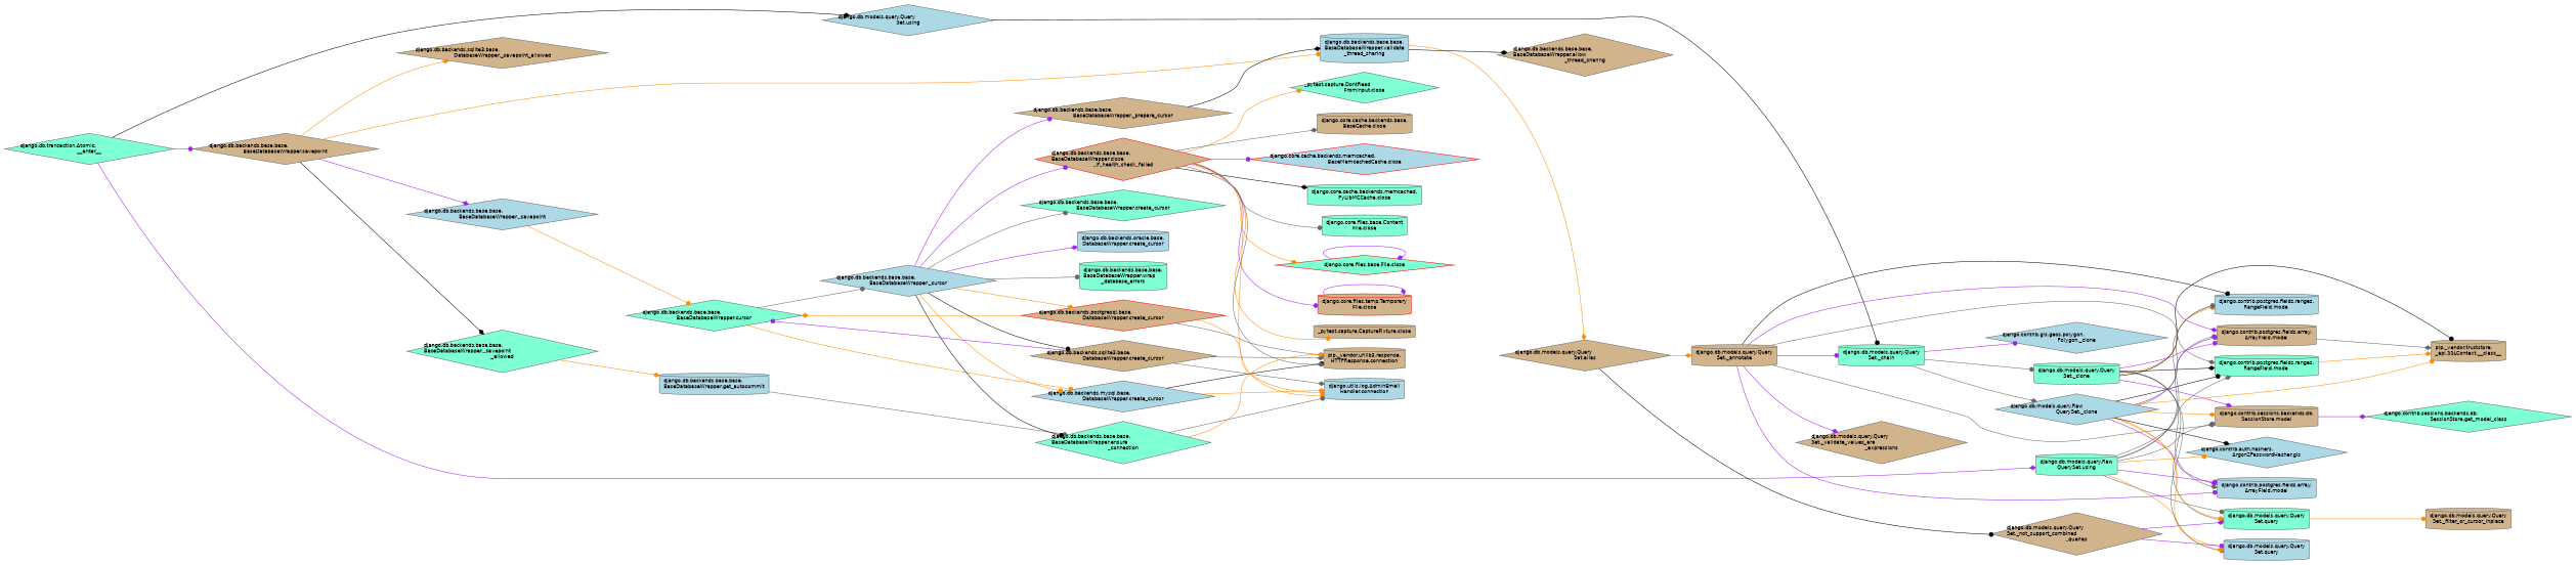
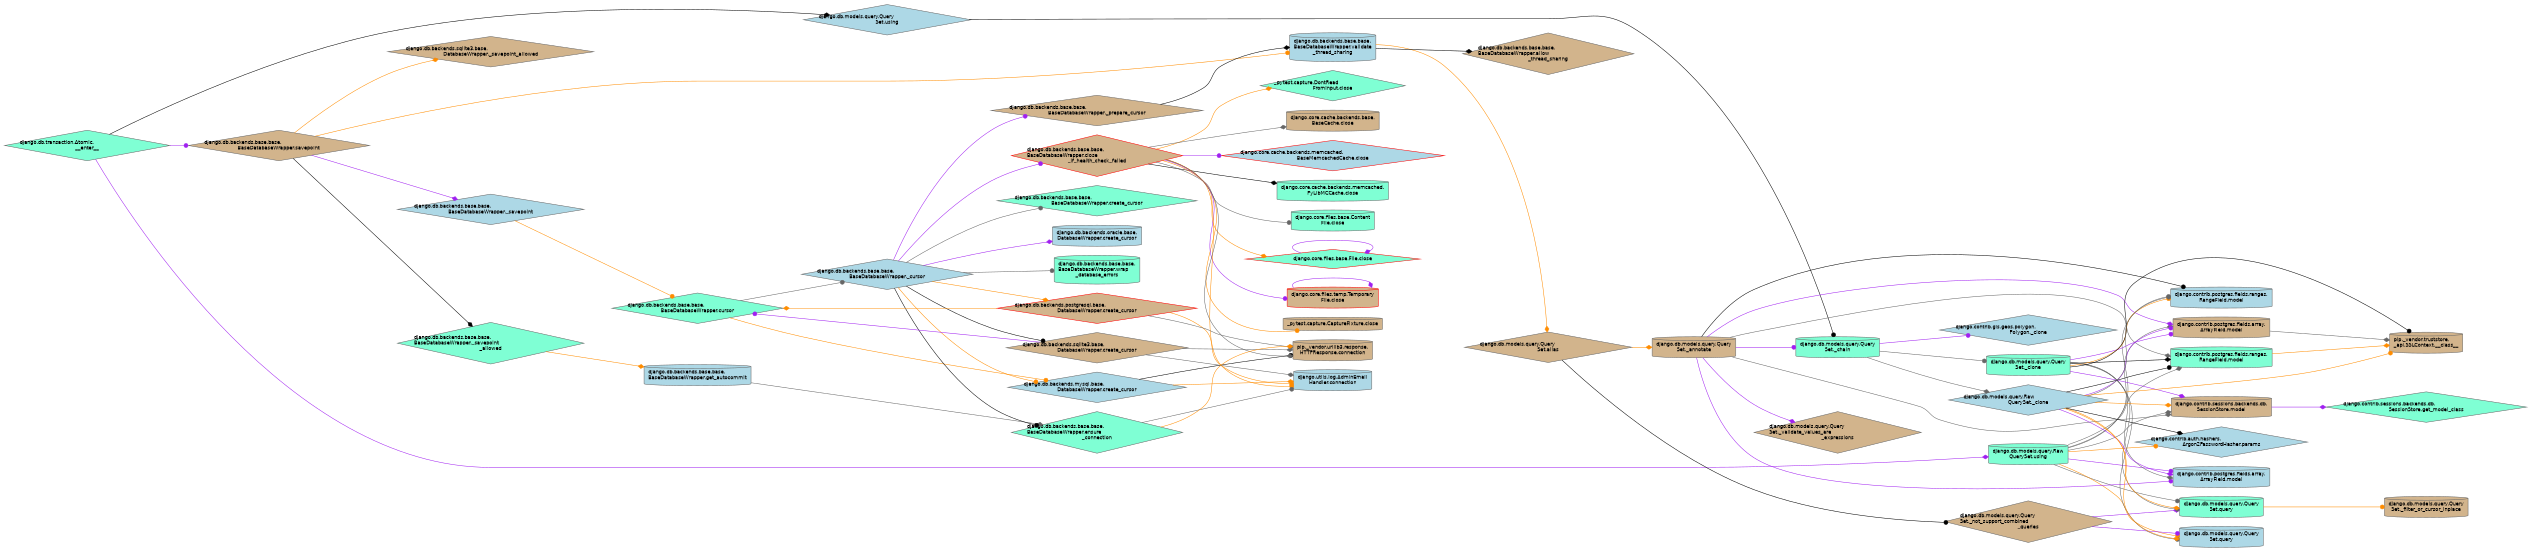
  digraph {
    rankdir=LR
    node [color=grey40 fillcolor=tan fontname=Helvetica fontsize=10 shape=diamond style=filled]
    edge [arrowhead=dot color=darkorange fontname=Helvetica fontsize=10 labelfontname=Helvetica labelfontsize=10 style=solid]
    n1 [color=gray40 fillcolor=aquamarine fontcolor=black height=0.2 label="django.db.transaction.Atomic.\l__enter__" width=0.4]
    n2 [height=0.2 label="django.db.backends.base.base.\lBaseDatabaseWrapper.savepoint" width=0.4]
    n3 [fillcolor=lightblue height=0.2 label="django.db.models.query.Query\lSet.using" width=0.4]
    n4 [fillcolor=aquamarine height=0.2 label="django.db.models.query.Raw\lQuerySet.using" shape=cylinder width=0.4]
    n5 [fillcolor=lightblue height=0.2 label="django.db.backends.base.base.\lBaseDatabaseWrapper._savepoint" width=0.4]
    n6 [fillcolor=lightblue height=0.2 label="django.db.backends.base.base.\lBaseDatabaseWrapper.validate\l_thread_sharing" shape=cylinder width=0.4]
    n7 [fillcolor=aquamarine height=0.2 label="django.db.backends.base.base.\lBaseDatabaseWrapper._savepoint\l_allowed" width=0.4]
    n8 [height=0.2 label="django.db.backends.sqlite3.base.\lDatabaseWrapper._savepoint_allowed" width=0.4]
    n9 [fillcolor=aquamarine height=0.2 label="django.db.models.query.Query\lSet._chain" shape=cylinder width=0.4]
    n10 [height=0.2 label="django.contrib.postgres.fields.array.\lArrayField.model" shape=cylinder width=0.4]
    n11 [fillcolor=lightblue height=0.2 label="django.contrib.postgres.fields.array.\lArrayField.model" shape=cylinder width=0.4]
    n12 [fillcolor=aquamarine height=0.2 label="django.contrib.postgres.fields.ranges.\lRangeField.model" shape=cylinder width=0.4]
    n13 [fillcolor=lightblue height=0.2 label="django.contrib.postgres.fields.ranges.\lRangeField.model" shape=cylinder width=0.4]
    n14 [height=0.2 label="django.contrib.sessions.backends.db.\lSessionStore.model" shape=cylinder width=0.4]
    n15 [fillcolor=aquamarine height=0.2 label="django.db.models.query.Query\lSet.query" shape=cylinder width=0.4]
    n16 [fillcolor=lightblue height=0.2 label="django.db.models.query.Query\lSet.query" shape=cylinder width=0.4]
-   n17 [fillcolor=lightblue height=0.2 label="django.contrib.auth.hashers.\lArgon2PasswordHasher.gis" width=0.4]
+   n17 [fillcolor=lightblue height=0.2 label="django.contrib.auth.hashers.\lArgon2PasswordHasher.params" width=0.4]
    n18 [fillcolor=aquamarine height=0.2 label="django.db.backends.base.base.\lBaseDatabaseWrapper.cursor" width=0.4]
    n19 [height=0.2 label="django.db.models.query.Query\lSet.alias" width=0.4]
    n20 [height=0.2 label="django.db.backends.base.base.\lBaseDatabaseWrapper.allow\l_thread_sharing" width=0.4]
    n21 [fillcolor=lightblue height=0.2 label="django.db.backends.base.base.\lBaseDatabaseWrapper.get_autocommit" shape=cylinder width=0.4]
    n22 [fillcolor=lightblue height=0.2 label="django.db.backends.base.base.\lBaseDatabaseWrapper._cursor" width=0.4]
    n23 [fillcolor=lightblue height=0.2 label="django.db.backends.mysql.base.\lDatabaseWrapper.create_cursor" width=0.4]
    n24 [height=0.2 label="django.db.backends.base.base.\lBaseDatabaseWrapper._prepare_cursor" width=0.4]
    n25 [color=red height=0.2 label="django.db.backends.base.base.\lBaseDatabaseWrapper.close\l_if_health_check_failed" width=0.4]
    n26 [fillcolor=aquamarine height=0.2 label="django.db.backends.base.base.\lBaseDatabaseWrapper.create_cursor" width=0.4]
    n27 [fillcolor=lightblue height=0.2 label="django.db.backends.oracle.base.\lDatabaseWrapper.create_cursor" shape=cylinder width=0.4]
    n28 [color=red height=0.2 label="django.db.backends.postgresql.base.\lDatabaseWrapper.create_cursor" width=0.4]
    n29 [height=0.2 label="django.db.backends.sqlite3.base.\lDatabaseWrapper.create_cursor" width=0.4]
    n30 [fillcolor=aquamarine height=0.2 label="django.db.backends.base.base.\lBaseDatabaseWrapper.ensure\l_connection" width=0.4]
    n31 [fillcolor=aquamarine height=0.2 label="django.db.backends.base.base.\lBaseDatabaseWrapper.wrap\l_database_errors" shape=cylinder width=0.4]
    n32 [height=0.2 label="_pytest.capture.CaptureFixture.close" shape=cylinder width=0.4]
    n33 [fillcolor=aquamarine height=0.2 label="_pytest.capture.DontRead\lFromInput.close" width=0.4]
    n34 [height=0.2 label="django.core.cache.backends.base.\lBaseCache.close" shape=cylinder width=0.4]
    n35 [color=red fillcolor=lightblue height=0.2 label="django.core.cache.backends.memcached.\lBaseMemcachedCache.close" width=0.4]
    n36 [fillcolor=aquamarine height=0.2 label="django.core.cache.backends.memcached.\lPyLibMCCache.close" shape=cylinder width=0.4]
    n37 [fillcolor=aquamarine height=0.2 label="django.core.files.base.Content\lFile.close" shape=cylinder width=0.4]
    n38 [color=red fillcolor=aquamarine height=0.2 label="django.core.files.base.File.close" width=0.4]
    n39 [color=red height=0.2 label="django.core.files.temp.Temporary\lFile.close" shape=cylinder width=0.4]
    n40 [fillcolor=lightblue height=0.2 label="django.utils.log.AdminEmail\lHandler.connection" shape=cylinder width=0.4]
    n41 [height=0.2 label="pip._vendor.urllib3.response.\lHTTPResponse.connection" shape=cylinder width=0.4]
    n42 [height=0.2 label="django.db.models.query.Query\lSet._annotate" shape=cylinder width=0.4]
    n43 [height=0.2 label="django.db.models.query.Query\lSet._not_support_combined\l_queries" width=0.4]
    n44 [height=0.2 label="django.db.models.query.Query\lSet._validate_values_are\l_expressions" width=0.4]
    n45 [fillcolor=lightblue height=0.2 label="django.contrib.gis.geos.polygon.\lPolygon._clone" width=0.4]
    n46 [fillcolor=aquamarine height=0.2 label="django.db.models.query.Query\lSet._clone" shape=cylinder width=0.4]
    n47 [fillcolor=lightblue height=0.2 label="django.db.models.query.Raw\lQuerySet._clone" width=0.4]
    n48 [height=0.2 label="pip._vendor.truststore.\l_api.SSLContext.__class__" shape=cylinder width=0.4]
    n49 [fillcolor=aquamarine height=0.2 label="django.contrib.sessions.backends.db.\lSessionStore.get_model_class" width=0.4]
    n50 [height=0.2 label="django.db.models.query.Query\lSet._filter_or_cursor_inplace" shape=cylinder width=0.4]
    n1 -> n2 [color=purple]
    n1 -> n3 [arrowhead=diamond color=black]
    n1 -> n4 [arrowhead=diamond color=purple]
    n2 -> n5 [arrowhead=diamond color=purple]
    n2 -> n6
    n2 -> n7 [arrowhead=diamond color=black]
    n2 -> n8 [arrowhead=diamond]
    n3 -> n9 [color=black]
    n4 -> n10 [arrowhead=diamond color=gray40]
    n4 -> n11 [color=purple]
    n4 -> n12 [arrowhead=diamond color=gray40]
    n4 -> n13 [color=gray40]
    n4 -> n14 [arrowhead=diamond color=gray40]
    n4 -> n15 [color=gray40]
    n4 -> n16
    n4 -> n17
    n5 -> n18
    n6 -> n19 [arrowhead=diamond]
    n6 -> n20 [arrowhead=diamond color=black]
    n7 -> n21 [arrowhead=diamond]
    n9 -> n45 [color=purple]
    n9 -> n46 [color=gray40]
    n9 -> n47 [arrowhead=diamond color=gray40]
    n10 -> n48 [arrowhead=diamond color=gray40]
    n12 -> n48 [arrowhead=diamond]
    n14 -> n49 [arrowhead=diamond color=purple]
    n15 -> n50
    n18 -> n22 [color=gray40]
    n18 -> n23
    n19 -> n42 [arrowhead=diamond]
    n19 -> n43 [color=black]
    n21 -> n30 [arrowhead=diamond color=gray40]
    n22 -> n23
    n22 -> n24 [color=purple]
    n22 -> n25 [color=purple]
    n22 -> n26 [color=gray40]
    n22 -> n27 [arrowhead=diamond color=purple]
    n22 -> n28 [arrowhead=diamond]
    n22 -> n29 [color=black]
    n22 -> n30 [color=black]
    n22 -> n31 [color=gray40]
    n23 -> n40 [arrowhead=diamond]
    n23 -> n41 [color=black]
    n24 -> n6 [arrowhead=diamond color=black]
    n25 -> n32
    n25 -> n33 [arrowhead=diamond]
    n25 -> n34 [arrowhead=diamond color=gray40]
    n25 -> n35 [color=purple]
    n25 -> n36 [arrowhead=diamond color=black]
    n25 -> n37 [color=gray40]
    n25 -> n38 [arrowhead=diamond]
    n25 -> n39 [color=purple]
    n25 -> n40
    n25 -> n41 [arrowhead=diamond color=gray40]
    n28 -> n18 [arrowhead=diamond]
    n28 -> n40
    n28 -> n41 [color=gray40]
    n29 -> n18 [color=purple]
    n29 -> n40 [arrowhead=diamond color=gray40]
    n29 -> n41 [arrowhead=diamond color=gray40]
    n30 -> n40 [color=gray40]
    n30 -> n41 [arrowhead=diamond]
    n38 -> n38 [arrowhead=diamond color=purple]
    n39 -> n39 [arrowhead=diamond color=purple]
    n42 -> n9 [color=purple]
    n42 -> n10 [arrowhead=diamond color=purple]
    n42 -> n11 [color=purple]
    n42 -> n12 [arrowhead=diamond color=gray40]
    n42 -> n13 [color=black]
    n42 -> n14 [arrowhead=diamond color=gray40]
    n42 -> n44 [arrowhead=diamond color=purple]
    n43 -> n15 [arrowhead=diamond color=purple]
    n43 -> n16 [color=purple]
    n46 -> n10 [color=purple]
    n46 -> n11 [arrowhead=diamond color=gray40]
    n46 -> n12 [arrowhead=diamond color=black]
    n46 -> n13
    n46 -> n14 [arrowhead=diamond color=purple]
    n46 -> n15 [color=gray40]
    n46 -> n16 [color=gray40]
    n46 -> n48 [color=black]
    n47 -> n10 [color=purple]
    n47 -> n11 [arrowhead=diamond color=purple]
    n47 -> n12 [color=black]
    n47 -> n13 [color=gray40]
    n47 -> n14 [arrowhead=diamond]
    n47 -> n15 [arrowhead=diamond]
    n47 -> n16 [arrowhead=diamond]
    n47 -> n17 [arrowhead=diamond color=black]
    n47 -> n48
  }
